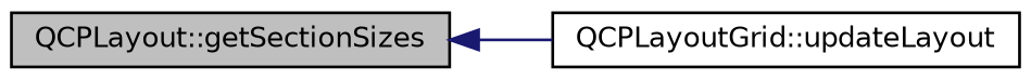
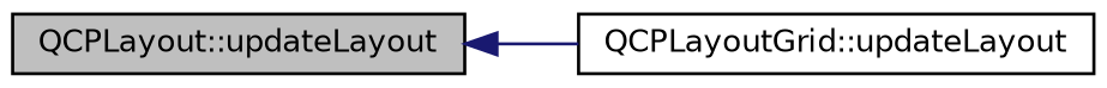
  digraph {
    rankdir=LR
    node [color=black fontname=Helvetica fontsize=10 shape=record style=filled]
-   n1 [fillcolor=grey75 fontcolor=black height=0.2 label="QCPLayout::getSectionSizes" width=0.4]
+   n1 [fillcolor=grey75 fontcolor=black height=0.2 label="QCPLayout::updateLayout" width=0.4]
    n2 [fillcolor=white height=0.2 label="QCPLayoutGrid::updateLayout" width=0.4]
    n1 -> n2 [color=midnightblue dir=back fontname=Helvetica fontsize=10 labelfontname=Helvetica labelfontsize=10 style=solid]
  }
